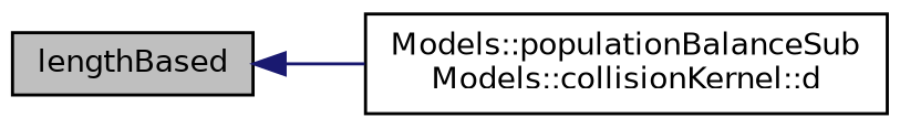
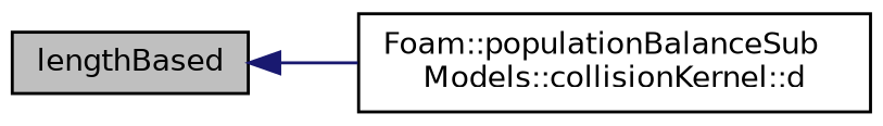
  digraph {
    rankdir=LR
    node [color=black fontname=Helvetica fontsize=10 shape=record]
    n1 [fillcolor=grey75 fontcolor=black height=0.2 label=lengthBased style=filled width=0.4]
-   n2 [height=0.2 label="Models::populationBalanceSub\lModels::collisionKernel::d" width=0.4]
+   n2 [height=0.2 label="Foam::populationBalanceSub\lModels::collisionKernel::d" width=0.4]
    n1 -> n2 [color=midnightblue dir=back fontname=Helvetica fontsize=10 labelfontname=Helvetica labelfontsize=10 style=solid]
  }
